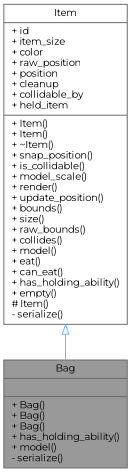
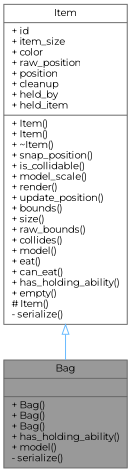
  digraph {
    fontname=Montserrat
    node [color=gray40 fontname=Montserrat fontsize=10 shape=record style=filled]
    n1 [fillcolor=grey60 fontcolor=black height=0.2 label="{Bag\n||+ Bag()\l+ Bag()\l+ Bag()\l+ has_holding_ability()\l+ model()\l- serialize()\l}" width=0.4]
-   n2 [fillcolor=white height=0.2 label="{Item\n|+ id\l+ item_size\l+ color\l+ raw_position\l+ position\l+ cleanup\l+ collidable_by\l+ held_item\l|+ Item()\l+ Item()\l+ ~Item()\l+ snap_position()\l+ is_collidable()\l+ model_scale()\l+ render()\l+ update_position()\l+ bounds()\l+ size()\l+ raw_bounds()\l+ collides()\l+ model()\l+ eat()\l+ can_eat()\l+ has_holding_ability()\l+ empty()\l# Item()\l- serialize()\l}" width=0.4]
+   n2 [fillcolor=white height=0.2 label="{Item\n|+ id\l+ item_size\l+ color\l+ raw_position\l+ position\l+ cleanup\l+ held_by\l+ held_item\l|+ Item()\l+ Item()\l+ ~Item()\l+ snap_position()\l+ is_collidable()\l+ model_scale()\l+ render()\l+ update_position()\l+ bounds()\l+ size()\l+ raw_bounds()\l+ collides()\l+ model()\l+ eat()\l+ can_eat()\l+ has_holding_ability()\l+ empty()\l# Item()\l- serialize()\l}" width=0.4]
    n2 -> n1 [arrowtail=onormal color=steelblue1 dir=back fontname=Montserrat fontsize=10 labelfontname=Helvetica labelfontsize=10 style=solid]
  }
